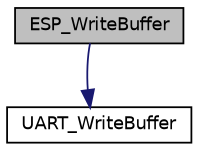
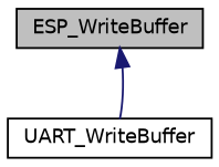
  digraph {
    rankdir=TB
    node [color=black fontname=Helvetica fontsize=10 shape=record style=filled]
    n1 [fillcolor=grey75 fontcolor=black height=0.2 label=ESP_WriteBuffer width=0.4]
    n2 [fillcolor=white height=0.2 label=UART_WriteBuffer width=0.4]
-   n1 -> n2 [color=midnightblue fontname=Helvetica fontsize=10 labelfontname=Helvetica labelfontsize=10 style=solid]
+   n2 -> n1 [color=midnightblue fontname=Helvetica fontsize=10 labelfontname=Helvetica labelfontsize=10 style=solid]
  }
